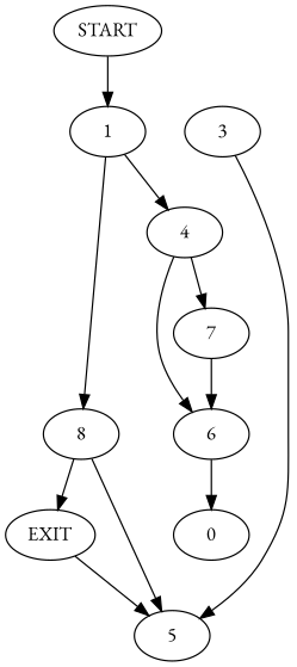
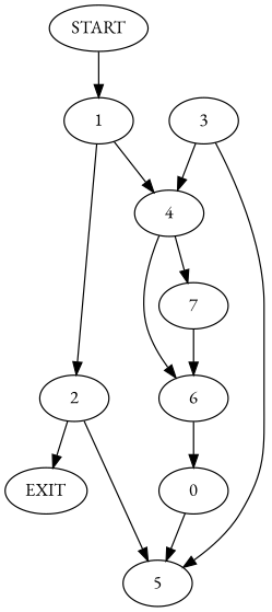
  digraph {
    fontname="EB Garamond"
    node [fontname="EB Garamond"]
    edge [fontname="EB Garamond"]
    n1 [label=START]
    1
-   2 [label=8]
+   2
    4
    n5 [label=EXIT]
    5
    3
    6
    7
    n10 [label=0]
    n1 -> 1
    1 -> 2
    1 -> 4
    2 -> n5
    2 -> 5
    4 -> 6
    4 -> 7
+   3 -> 4
    3 -> 5
    6 -> n10
    7 -> 6
-   n5 -> 5
+   n10 -> 5
  }
